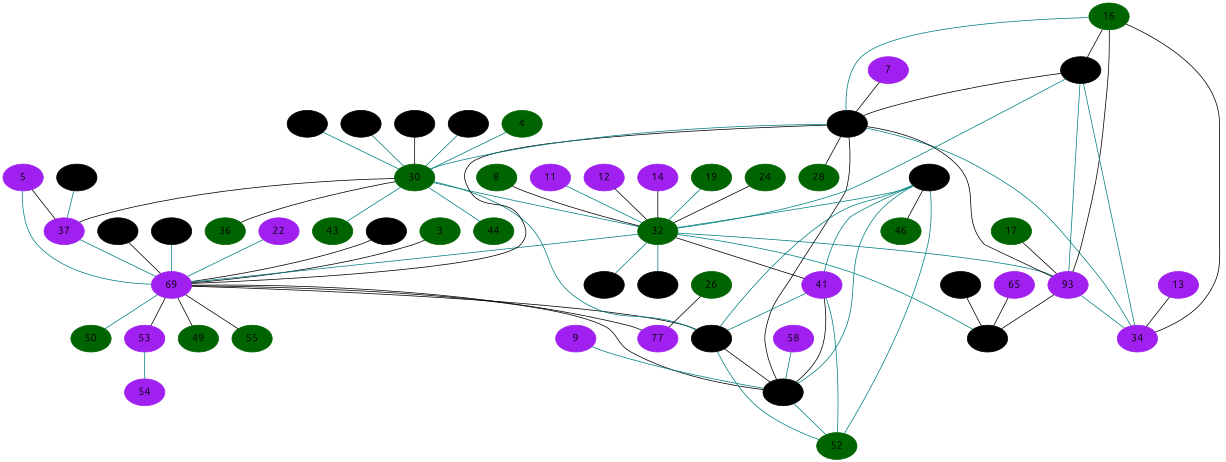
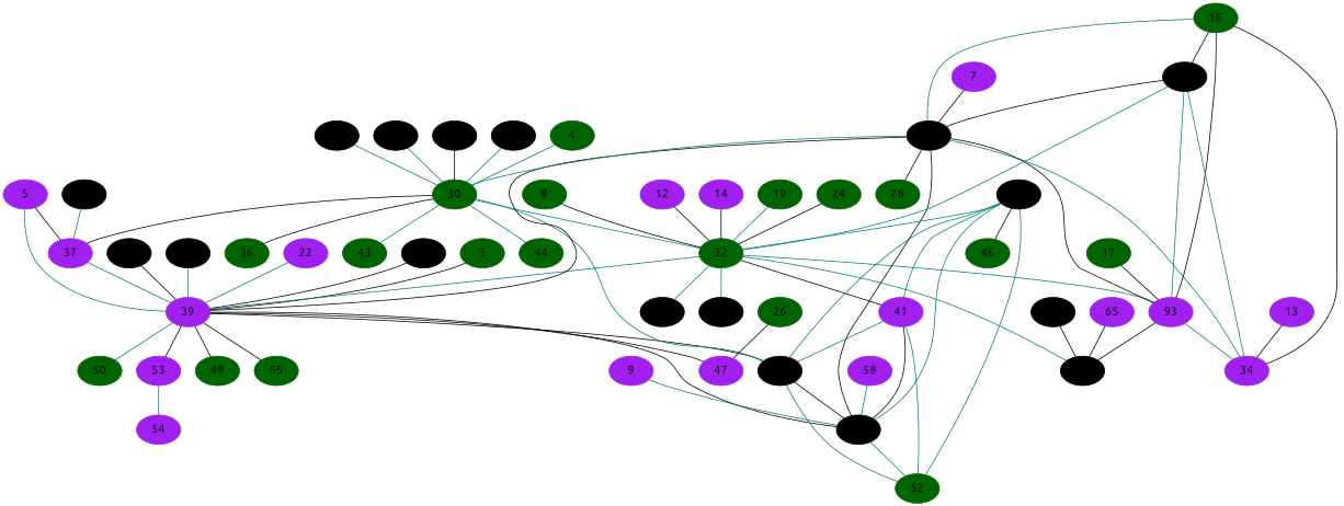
  graph {
    fontname=Ubuntu
    node [color=darkgreen fontname=Ubuntu style=filled]
    edge [color=teal fontname=Ubuntu weight=1.0]
    1 [color=black]
-   39 [color=purple label=69]
+   39 [color=purple]
    51 [color=black]
    48 [color=black]
-   47 [color=purple label=77]
+   47 [color=purple]
    49
    50
    53 [color=purple]
    55
    2 [color=black]
    3
    4
    30
    37 [color=purple]
    32
    36
    43
    44
    5 [color=purple]
    6 [color=black]
    21 [color=black]
    7 [color=purple]
    34 [color=purple]
    n24 [color=purple label=93]
    28
    8
    41 [color=purple]
    40 [color=black]
    42 [color=black]
    45 [color=black]
    9 [color=purple]
    52
    10 [color=black]
-   11 [color=purple]
    12 [color=purple]
    13 [color=purple]
    14 [color=purple]
    15 [color=black]
    16
    20 [color=black]
    17
    18 [color=black]
    19
    22 [color=purple]
    23 [color=black]
    24
    25 [color=black]
    46
    26
    27 [color=black]
    31 [color=black]
    n52 [color=purple label=65]
    n53 [color=purple label=58]
    54 [color=purple]
    1 -- 39 [color=black]
    39 -- 51 [color=black]
    39 -- 48 [color=black]
    39 -- 47 [color=black]
    39 -- 49 [color=black]
    39 -- 50
    39 -- 53 [color=black]
    39 -- 55 [color=black]
    51 -- 52
    48 -- 51 [color=black]
    48 -- 52
    53 -- 54
    2 -- 39 [color=black]
    3 -- 39 [color=black]
    4 -- 30
    30 -- 48
    30 -- 37 [color=black]
    30 -- 32 [weight=2.0]
    30 -- 36 [color=black]
    30 -- 43
    30 -- 44
    37 -- 39 [weight=6.0]
    32 -- 39
    32 -- n24
    32 -- 41 [color=black]
    32 -- 40 [weight=4.0]
    32 -- 42
    32 -- 45
    5 -- 39
    5 -- 37 [color=black]
    6 -- 30
    21 -- 39 [color=black]
    21 -- 51 [color=black]
    21 -- 30
    21 -- 34
    21 -- n24 [color=black]
    21 -- 28 [color=black]
    7 -- 21 [color=black]
    n24 -- 34
    n24 -- 42 [color=black]
    8 -- 32 [color=black]
    41 -- 51 [color=black]
    41 -- 48
    41 -- 52
    9 -- 51
    10 -- 39
-   11 -- 32
    12 -- 32 [color=black]
    13 -- 34 [color=black]
    14 -- 32 [color=black]
    15 -- 37
    16 -- 21
    16 -- 34 [color=black]
    16 -- n24 [color=black]
    16 -- 20 [color=black]
    20 -- 32
    20 -- 21 [color=black]
    20 -- 34
    20 -- n24
    17 -- n24 [color=black]
    18 -- 30
    19 -- 32
    22 -- 39
    23 -- 30 [color=black]
    24 -- 32 [color=black]
    25 -- 51
    25 -- 48
    25 -- 32
    25 -- 41
    25 -- 52
    25 -- 46 [color=black]
    26 -- 47 [color=black]
    27 -- 30
    31 -- 42 [color=black]
    n52 -- 42 [color=black]
    n53 -- 51
  }
